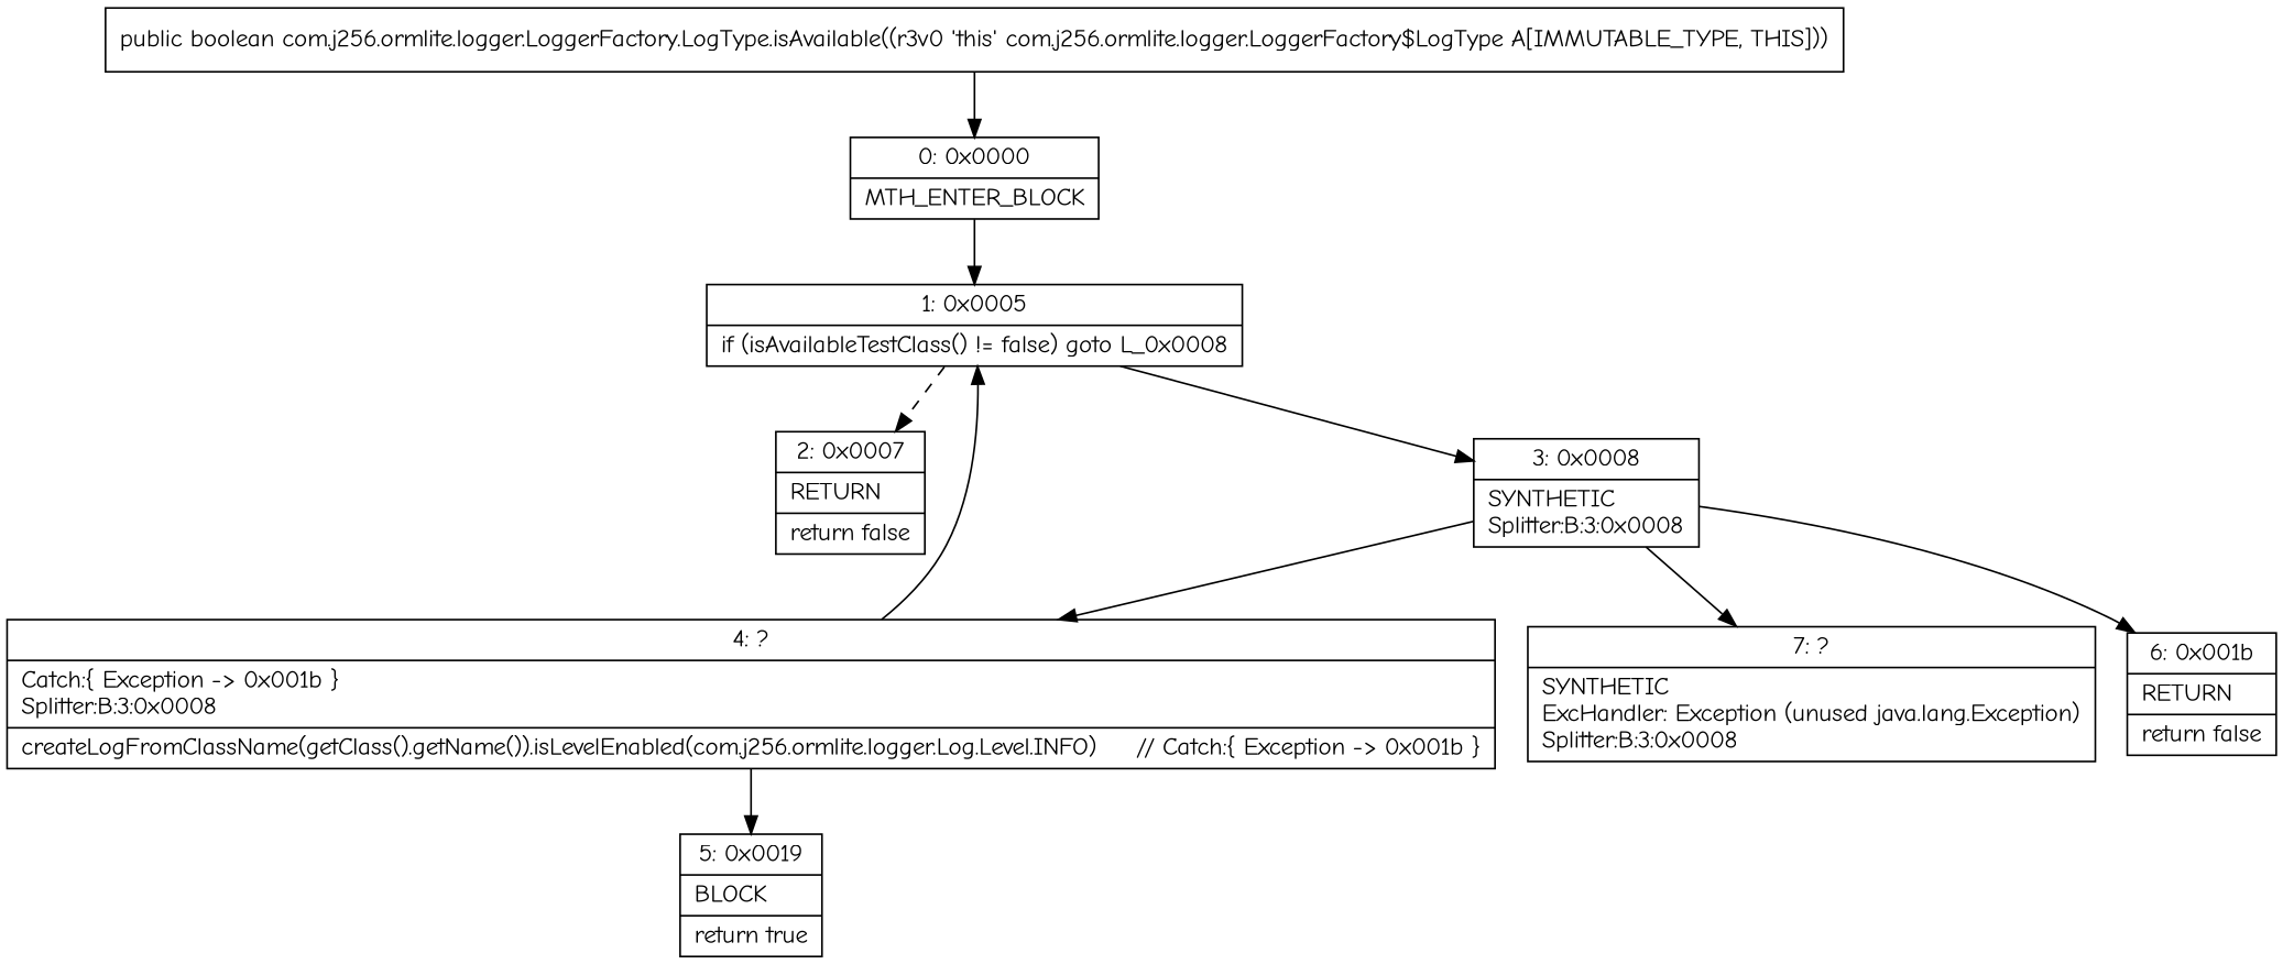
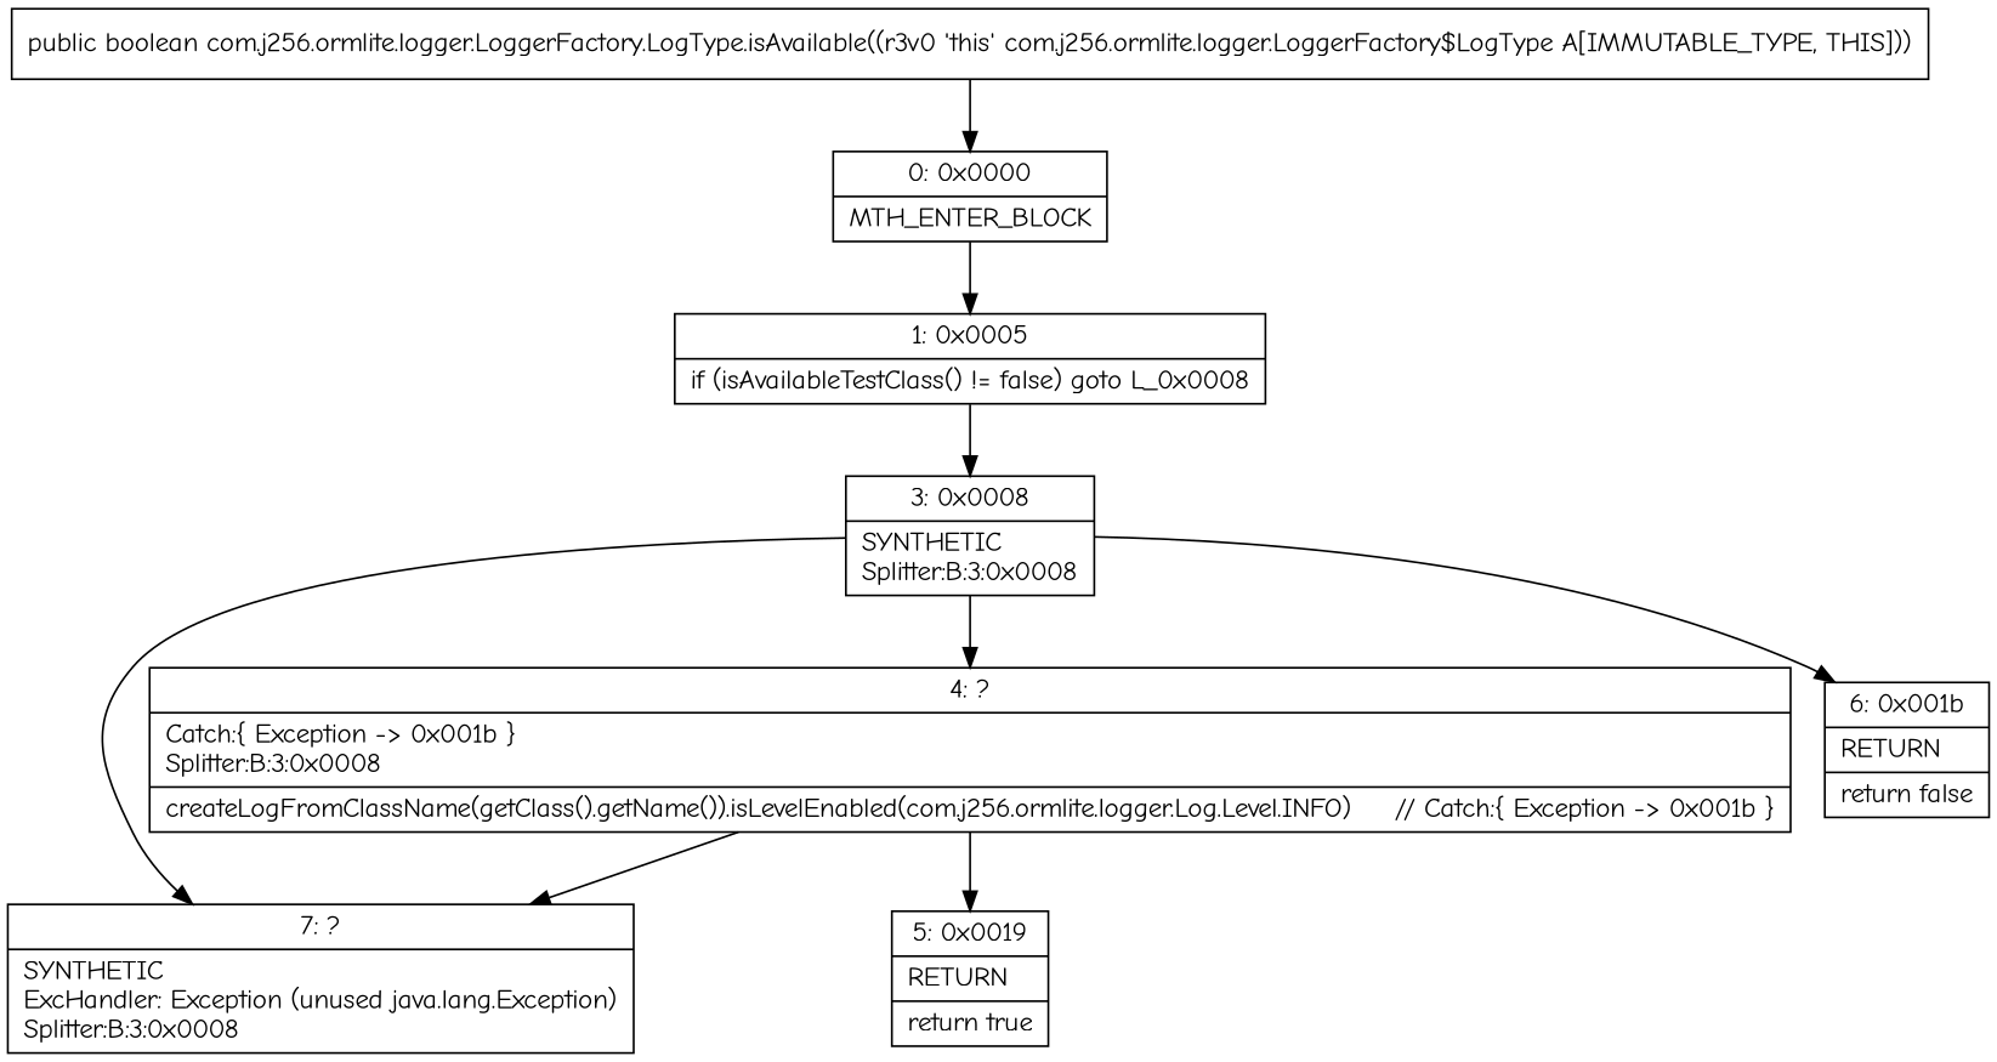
  digraph {
    fontname="Comic Neue"
    node [fontname="Comic Neue" shape=record]
    edge [fontname="Comic Neue"]
    n1 [label="{0\:\ 0x0000|MTH_ENTER_BLOCK\l}"]
    n2 [label="{1\:\ 0x0005|if (isAvailableTestClass() != false) goto L_0x0008\l}"]
-   n3 [label="{2\:\ 0x0007|RETURN\l|return false\l}"]
    n4 [label="{3\:\ 0x0008|SYNTHETIC\lSplitter:B:3:0x0008\l}"]
    n5 [label="{4\:\ ?|Catch:\{ Exception \-\> 0x001b \}\lSplitter:B:3:0x0008\l|createLogFromClassName(getClass().getName()).isLevelEnabled(com.j256.ormlite.logger.Log.Level.INFO)     \/\/ Catch:\{ Exception \-\> 0x001b \}\l}"]
    n6 [label="{7\:\ ?|SYNTHETIC\lExcHandler: Exception (unused java.lang.Exception)\lSplitter:B:3:0x0008\l}"]
    n7 [label="{6\:\ 0x001b|RETURN\l|return false\l}"]
-   n8 [label="{5\:\ 0x0019|BLOCK\l|return true\l}"]
+   n8 [label="{5\:\ 0x0019|RETURN\l|return true\l}"]
    n9 [label="{public boolean com.j256.ormlite.logger.LoggerFactory.LogType.isAvailable((r3v0 'this' com.j256.ormlite.logger.LoggerFactory$LogType A[IMMUTABLE_TYPE, THIS])) }"]
    n1 -> n2
-   n2 -> n3 [style=dashed]
    n2 -> n4
    n4 -> n5
    n4 -> n6
    n4 -> n7
-   n5 -> n2
+   n5 -> n6
    n5 -> n8
    n9 -> n1
  }
